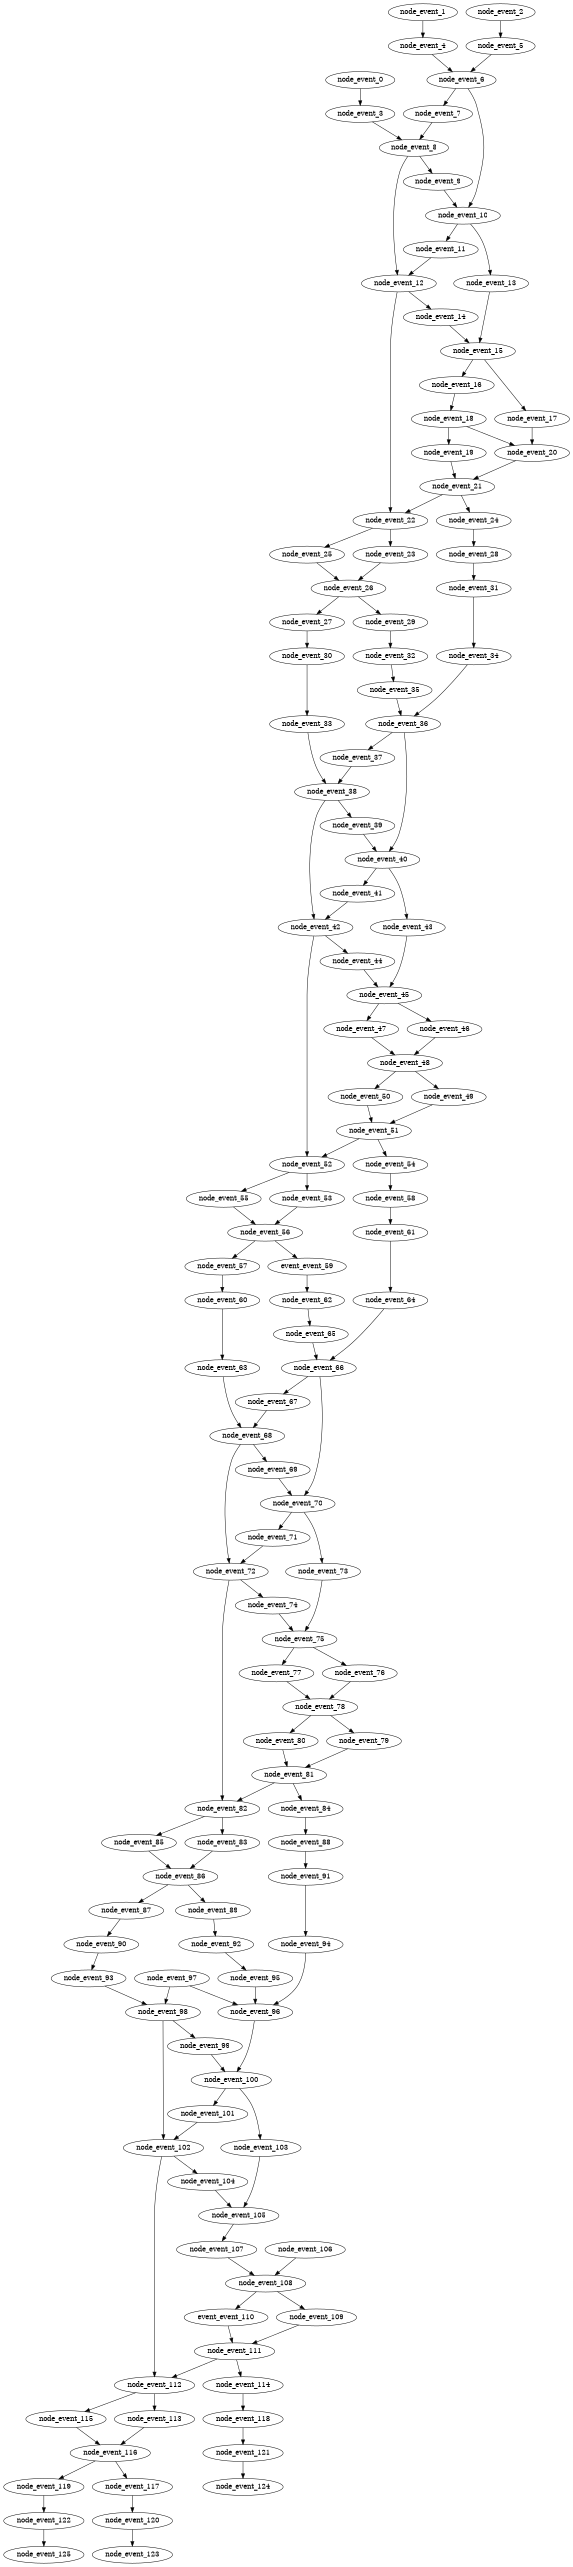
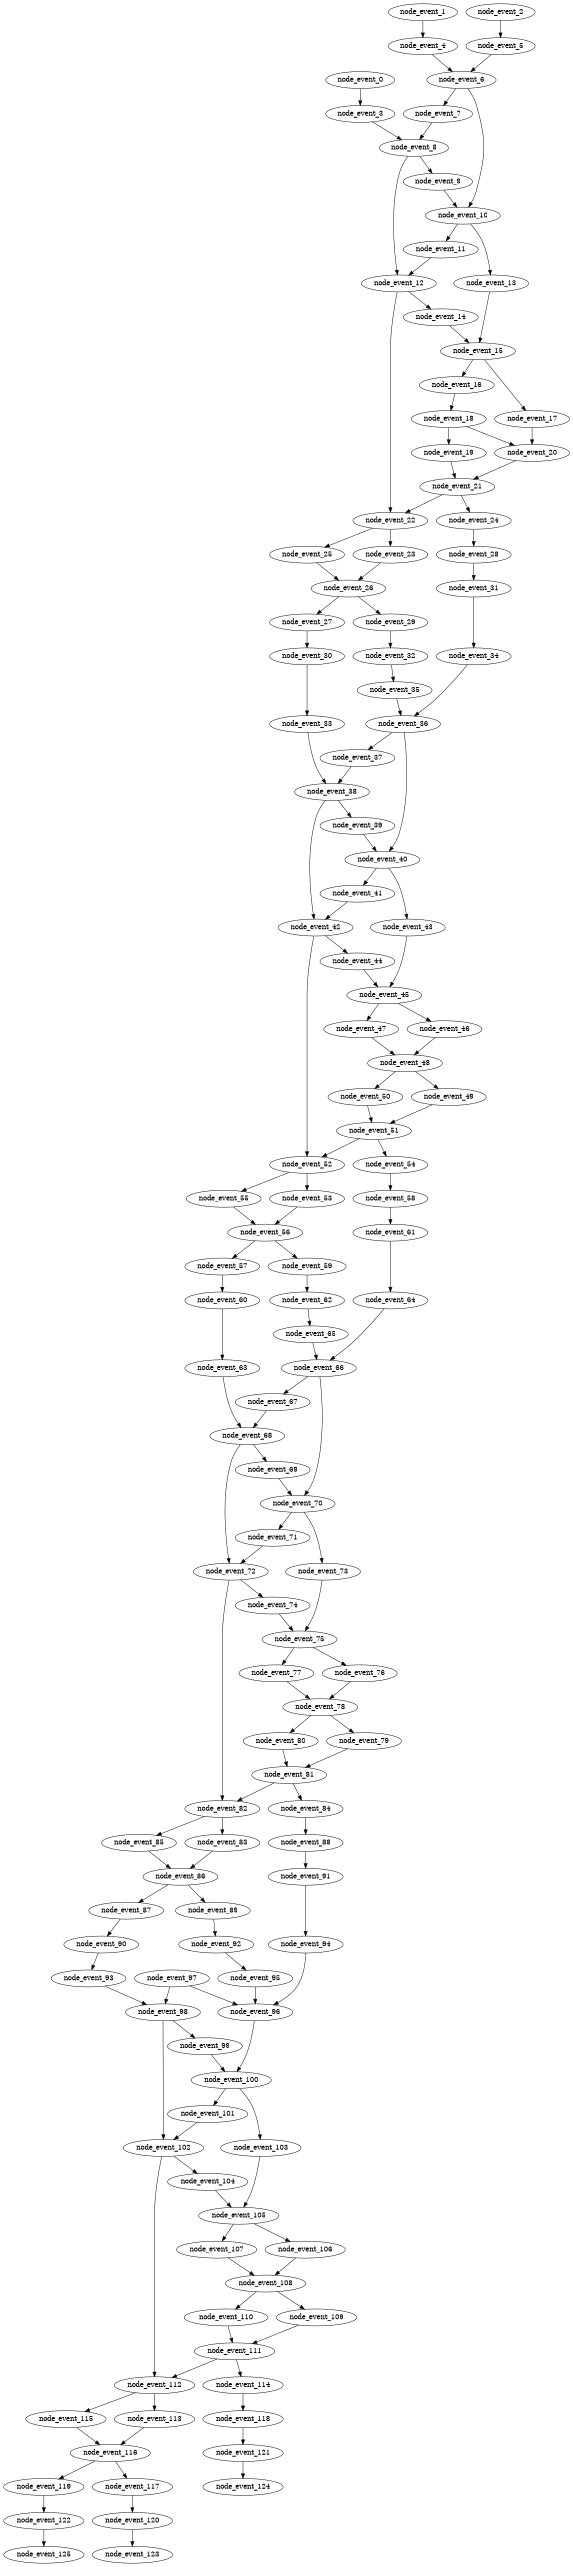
  digraph {
    node [Dependencies=0 Depth=1 EventType="DotQasm.Scheduling.GateEvent" Latency="00:00:00.0010000" Priority=0.005]
    node_event_0 [EventIndex=0 Priority=0.11300000000000009]
    node_event_3 [Dependencies=1 Depth=2 EventIndex=3 Priority=0.11200000000000009]
    node_event_8 [Dependencies=8 Depth=5 EventIndex=8 EventType="DotQasm.Scheduling.ControlledGateEvent" Latency="00:00:00.0020000" Priority=0.11100000000000008]
    node_event_1 [EventIndex=1 Priority=0.11600000000000009]
    node_event_4 [Dependencies=1 Depth=2 EventIndex=4 Priority=0.11500000000000009]
    node_event_6 [Dependencies=4 Depth=3 EventIndex=6 EventType="DotQasm.Scheduling.ControlledGateEvent" Latency="00:00:00.0020000" Priority=0.11400000000000009]
    node_event_2 [EventIndex=2 Priority=0.11600000000000009]
    node_event_5 [Dependencies=1 Depth=2 EventIndex=5 Priority=0.11500000000000009]
    node_event_9 [Dependencies=9 Depth=6 EventIndex=9 Priority=0.10900000000000008]
    node_event_12 [Dependencies=26 Depth=9 EventIndex=12 EventType="DotQasm.Scheduling.ControlledGateEvent" Latency="00:00:00.0020000" Priority=0.10500000000000008]
    node_event_7 [Dependencies=5 Depth=4 EventIndex=7 Priority=0.11200000000000009]
    node_event_10 [Dependencies=15 Depth=7 EventIndex=10 EventType="DotQasm.Scheduling.ControlledGateEvent" Latency="00:00:00.0020000" Priority=0.10800000000000008]
    node_event_11 [Dependencies=16 Depth=8 EventIndex=11 Priority=0.10600000000000008]
    node_event_13 [Dependencies=16 Depth=8 EventIndex=13 Priority=0.10300000000000008]
    node_event_14 [Dependencies=27 Depth=10 EventIndex=14 Priority=0.10300000000000008]
    node_event_22 [Dependencies=220 Depth=16 EventIndex=22 EventType="DotQasm.Scheduling.ControlledGateEvent" Latency="00:00:00.0020000" Priority=0.09400000000000007]
    node_event_15 [Dependencies=45 Depth=11 EventIndex=15 EventType="DotQasm.Scheduling.ControlledGateEvent" Latency="00:00:00.0020000" Priority=0.10200000000000008]
    node_event_23 [Dependencies=221 Depth=17 EventIndex=23 Priority=0.09200000000000007]
    node_event_25 [Dependencies=221 Depth=17 EventIndex=25 Priority=0.09200000000000007]
    node_event_16 [Dependencies=46 Depth=12 EventIndex=16 Priority=0.10000000000000007]
    node_event_17 [Dependencies=46 Depth=12 EventIndex=17 Priority=0.10000000000000007]
    node_event_18 [Dependencies=94 Depth=13 EventIndex=18 EventType="DotQasm.Scheduling.ControlledGateEvent" Latency="00:00:00.0020000" Priority=0.09900000000000007]
    node_event_20 [Dependencies=95 Depth=14 EventIndex=20 Priority=0.09700000000000007]
    node_event_19 [Dependencies=95 Depth=14 EventIndex=19 Priority=0.09700000000000007]
    node_event_21 [Dependencies=192 Depth=15 EventIndex=21 EventType="DotQasm.Scheduling.ControlledGateEvent" Latency="00:00:00.0020000" Priority=0.09600000000000007]
    node_event_24 [Dependencies=193 Depth=16 EventIndex=24 Priority=0.09000000000000007]
    node_event_28 [Dependencies=194 Depth=17 EventIndex=28 Priority=0.08900000000000007]
    node_event_26 [Dependencies=444 Depth=18 EventIndex=26 EventType="DotQasm.Scheduling.ControlledGateEvent" Latency="00:00:00.0020000" Priority=0.09100000000000007]
    node_event_27 [Dependencies=445 Depth=19 EventIndex=27 Priority=0.08600000000000006]
    node_event_29 [Dependencies=445 Depth=19 EventIndex=29 Priority=0.08900000000000007]
    node_event_31 [Dependencies=195 Depth=18 EventIndex=31 Priority=0.08800000000000006]
    node_event_30 [Dependencies=446 Depth=20 EventIndex=30 Priority=0.08500000000000006]
    node_event_32 [Dependencies=446 Depth=20 EventIndex=32 Priority=0.08800000000000006]
    node_event_33 [Dependencies=447 Depth=21 EventIndex=33 Priority=0.08400000000000006]
    node_event_34 [Dependencies=196 Depth=19 EventIndex=34 Priority=0.08700000000000006]
    node_event_35 [Dependencies=447 Depth=21 EventIndex=35 Priority=0.08700000000000006]
    node_event_38 [Dependencies=1095 Depth=24 EventIndex=38 EventType="DotQasm.Scheduling.ControlledGateEvent" Latency="00:00:00.0020000" Priority=0.08300000000000006]
    node_event_36 [Dependencies=645 Depth=22 EventIndex=36 EventType="DotQasm.Scheduling.ControlledGateEvent" Latency="00:00:00.0020000" Priority=0.08600000000000006]
    node_event_39 [Dependencies=1096 Depth=25 EventIndex=39 Priority=0.08100000000000006]
    node_event_42 [Dependencies=2841 Depth=28 EventIndex=42 EventType="DotQasm.Scheduling.ControlledGateEvent" Latency="00:00:00.0020000" Priority=0.07700000000000005]
    node_event_37 [Dependencies=646 Depth=23 EventIndex=37 Priority=0.08400000000000006]
    node_event_40 [Dependencies=1743 Depth=26 EventIndex=40 EventType="DotQasm.Scheduling.ControlledGateEvent" Latency="00:00:00.0020000" Priority=0.08000000000000006]
    node_event_41 [Dependencies=1744 Depth=27 EventIndex=41 Priority=0.07800000000000006]
    node_event_43 [Dependencies=1744 Depth=27 EventIndex=43 Priority=0.07500000000000005]
    node_event_44 [Dependencies=2842 Depth=29 EventIndex=44 Priority=0.07500000000000005]
    node_event_52 [Dependencies=21207 Depth=35 EventIndex=52 EventType="DotQasm.Scheduling.ControlledGateEvent" Latency="00:00:00.0020000" Priority=0.06600000000000004]
    node_event_45 [Dependencies=4588 Depth=30 EventIndex=45 EventType="DotQasm.Scheduling.ControlledGateEvent" Latency="00:00:00.0020000" Priority=0.07400000000000005]
    node_event_53 [Dependencies=21208 Depth=36 EventIndex=53 Priority=0.06400000000000004]
    node_event_55 [Dependencies=21208 Depth=36 EventIndex=55 Priority=0.06400000000000004]
    node_event_46 [Dependencies=4589 Depth=31 EventIndex=46 Priority=0.07200000000000005]
    node_event_47 [Dependencies=4589 Depth=31 EventIndex=47 Priority=0.07200000000000005]
    node_event_48 [Dependencies=9180 Depth=32 EventIndex=48 EventType="DotQasm.Scheduling.ControlledGateEvent" Latency="00:00:00.0020000" Priority=0.07100000000000005]
    node_event_49 [Dependencies=9181 Depth=33 EventIndex=49 Priority=0.06900000000000005]
    node_event_50 [Dependencies=9181 Depth=33 EventIndex=50 Priority=0.06900000000000005]
    node_event_51 [Dependencies=18364 Depth=34 EventIndex=51 EventType="DotQasm.Scheduling.ControlledGateEvent" Latency="00:00:00.0020000" Priority=0.06800000000000005]
    node_event_54 [Dependencies=18365 Depth=35 EventIndex=54 Priority=0.06200000000000004]
    node_event_58 [Dependencies=18366 Depth=36 EventIndex=58 Priority=0.06100000000000004]
    node_event_56 [Dependencies=42418 Depth=37 EventIndex=56 EventType="DotQasm.Scheduling.ControlledGateEvent" Latency="00:00:00.0020000" Priority=0.06300000000000004]
    node_event_57 [Dependencies=42419 Depth=38 EventIndex=57 Priority=0.05800000000000004]
-   node_event_59 [Dependencies=42419 Depth=38 EventIndex=59 Priority=0.06100000000000004 label=event_event_59]
+   node_event_59 [Dependencies=42419 Depth=38 EventIndex=59 Priority=0.06100000000000004]
    node_event_61 [Dependencies=18367 Depth=37 EventIndex=61 Priority=0.06000000000000004]
    node_event_60 [Dependencies=42420 Depth=39 EventIndex=60 Priority=0.05700000000000004]
    node_event_62 [Dependencies=42420 Depth=39 EventIndex=62 Priority=0.06000000000000004]
    node_event_63 [Dependencies=42421 Depth=40 EventIndex=63 Priority=0.056000000000000036]
    node_event_64 [Dependencies=18368 Depth=38 EventIndex=64 Priority=0.05900000000000004]
    node_event_65 [Dependencies=42421 Depth=40 EventIndex=65 Priority=0.05900000000000004]
    node_event_68 [Dependencies=103215 Depth=43 EventIndex=68 EventType="DotQasm.Scheduling.ControlledGateEvent" Latency="00:00:00.0020000" Priority=0.055000000000000035]
    node_event_66 [Dependencies=60791 Depth=41 EventIndex=66 EventType="DotQasm.Scheduling.ControlledGateEvent" Latency="00:00:00.0020000" Priority=0.05800000000000004]
    node_event_69 [Dependencies=103216 Depth=44 EventIndex=69 Priority=0.05300000000000003]
    node_event_72 [Dependencies=267227 Depth=47 EventIndex=72 EventType="DotQasm.Scheduling.ControlledGateEvent" Latency="00:00:00.0020000" Priority=0.04900000000000003]
    node_event_67 [Dependencies=60792 Depth=42 EventIndex=67 Priority=0.056000000000000036]
    node_event_70 [Dependencies=164009 Depth=45 EventIndex=70 EventType="DotQasm.Scheduling.ControlledGateEvent" Latency="00:00:00.0020000" Priority=0.05200000000000003]
    node_event_71 [Dependencies=164010 Depth=46 EventIndex=71 Priority=0.05000000000000003]
    node_event_73 [Dependencies=164010 Depth=46 EventIndex=73 Priority=0.04700000000000003]
    node_event_74 [Dependencies=267228 Depth=48 EventIndex=74 Priority=0.04700000000000003]
    node_event_82 [Dependencies=1992201 Depth=54 EventIndex=82 EventType="DotQasm.Scheduling.ControlledGateEvent" Latency="00:00:00.0020000" Priority=0.03800000000000002]
    node_event_75 [Dependencies=431240 Depth=49 EventIndex=75 EventType="DotQasm.Scheduling.ControlledGateEvent" Latency="00:00:00.0020000" Priority=0.04600000000000003]
    node_event_83 [Dependencies=1992202 Depth=55 EventIndex=83 Priority=0.03600000000000002]
    node_event_85 [Dependencies=1992202 Depth=55 EventIndex=85 Priority=0.03600000000000002]
    node_event_76 [Dependencies=431241 Depth=50 EventIndex=76 Priority=0.044000000000000025]
    node_event_77 [Dependencies=431241 Depth=50 EventIndex=77 Priority=0.044000000000000025]
    node_event_78 [Dependencies=862484 Depth=51 EventIndex=78 EventType="DotQasm.Scheduling.ControlledGateEvent" Latency="00:00:00.0020000" Priority=0.043000000000000024]
    node_event_79 [Dependencies=862485 Depth=52 EventIndex=79 Priority=0.04100000000000002]
    node_event_80 [Dependencies=862485 Depth=52 EventIndex=80 Priority=0.04100000000000002]
    node_event_81 [Dependencies=1724972 Depth=53 EventIndex=81 EventType="DotQasm.Scheduling.ControlledGateEvent" Latency="00:00:00.0020000" Priority=0.04000000000000002]
    node_event_84 [Dependencies=1724973 Depth=54 EventIndex=84 Priority=0.034000000000000016]
    node_event_88 [Dependencies=1724974 Depth=55 EventIndex=88 Priority=0.033000000000000015]
    node_event_86 [Dependencies=3984406 Depth=56 EventIndex=86 EventType="DotQasm.Scheduling.ControlledGateEvent" Latency="00:00:00.0020000" Priority=0.03500000000000002]
    node_event_87 [Dependencies=3984407 Depth=57 EventIndex=87 Priority=0.030000000000000013]
    node_event_89 [Dependencies=3984407 Depth=57 EventIndex=89 Priority=0.033000000000000015]
    node_event_91 [Dependencies=1724975 Depth=56 EventIndex=91 Priority=0.032000000000000015]
    node_event_90 [Dependencies=3984408 Depth=58 EventIndex=90 Priority=0.029000000000000012]
    node_event_92 [Dependencies=3984408 Depth=58 EventIndex=92 Priority=0.032000000000000015]
    node_event_93 [Dependencies=3984409 Depth=59 EventIndex=93 Priority=0.02800000000000001]
    node_event_94 [Dependencies=1724976 Depth=57 EventIndex=94 Priority=0.031000000000000014]
    node_event_95 [Dependencies=3984409 Depth=59 EventIndex=95 Priority=0.031000000000000014]
    node_event_98 [Dependencies=9693799 Depth=62 EventIndex=98 EventType="DotQasm.Scheduling.ControlledGateEvent" Latency="00:00:00.0020000" Priority=0.02700000000000001]
    node_event_96 [Dependencies=5709387 Depth=60 EventIndex=96 EventType="DotQasm.Scheduling.ControlledGateEvent" Latency="00:00:00.0020000" Priority=0.030000000000000013]
    node_event_99 [Dependencies=9693800 Depth=63 EventIndex=99 Priority=0.02500000000000001]
    node_event_102 [Dependencies=25096991 Depth=66 EventIndex=102 EventType="DotQasm.Scheduling.ControlledGateEvent" Latency="00:00:00.0020000" Priority=0.021000000000000005]
    node_event_100 [Dependencies=15403189 Depth=64 EventIndex=100 EventType="DotQasm.Scheduling.ControlledGateEvent" Latency="00:00:00.0020000" Priority=0.024000000000000007]
    node_event_97 [Dependencies=5709388 Depth=61 EventIndex=97 Priority=0.02800000000000001]
    node_event_101 [Dependencies=15403190 Depth=65 EventIndex=101 Priority=0.022000000000000006]
    node_event_103 [Dependencies=15403190 Depth=65 EventIndex=103 Priority=0.019000000000000003]
    node_event_104 [Dependencies=25096992 Depth=67 EventIndex=104 Priority=0.019000000000000003]
    node_event_112 [Dependencies=187097741 Depth=73 EventIndex=112 EventType="DotQasm.Scheduling.ControlledGateEvent" Latency="00:00:00.0020000" Priority=0.01]
    node_event_105 [Dependencies=40500184 Depth=68 EventIndex=105 EventType="DotQasm.Scheduling.ControlledGateEvent" Latency="00:00:00.0020000" Priority=0.018000000000000002]
    node_event_113 [Dependencies=187097742 Depth=74 EventIndex=113 Priority=0.008]
    node_event_115 [Dependencies=187097742 Depth=74 EventIndex=115 Priority=0.008]
    node_event_106 [Dependencies=40500185 Depth=69 EventIndex=106 Priority=0.016]
    node_event_107 [Dependencies=40500185 Depth=69 EventIndex=107 Priority=0.016]
    node_event_108 [Dependencies=81000372 Depth=70 EventIndex=108 EventType="DotQasm.Scheduling.ControlledGateEvent" Latency="00:00:00.0020000" Priority=0.015000000000000001]
    node_event_109 [Dependencies=81000373 Depth=71 EventIndex=109 Priority=0.013000000000000001]
-   node_event_110 [Dependencies=81000373 Depth=71 EventIndex=110 Priority=0.013000000000000001 label=event_event_110]
+   node_event_110 [Dependencies=81000373 Depth=71 EventIndex=110 Priority=0.013000000000000001]
    node_event_111 [Dependencies=162000748 Depth=72 EventIndex=111 EventType="DotQasm.Scheduling.ControlledGateEvent" Latency="00:00:00.0020000" Priority=0.012]
    node_event_114 [Dependencies=162000749 Depth=73 EventIndex=114 Priority=0.006]
    node_event_118 [Dependencies=162000750 Depth=74 EventIndex=118]
    node_event_116 [Dependencies=374195486 Depth=75 EventIndex=116 EventType="DotQasm.Scheduling.ControlledGateEvent" Latency="00:00:00.0020000" Priority=0.007]
    node_event_117 [Dependencies=374195487 Depth=76 EventIndex=117]
    node_event_119 [Dependencies=374195487 Depth=76 EventIndex=119]
    node_event_121 [Dependencies=162000751 Depth=75 EventIndex=121 Priority=0.004]
    node_event_120 [Dependencies=374195488 Depth=77 EventIndex=120 Priority=0.004]
    node_event_122 [Dependencies=374195488 Depth=77 EventIndex=122 Priority=0.004]
    node_event_123 [Dependencies=374195489 Depth=78 EventIndex=123 EventType="DotQasm.Scheduling.MeasurementEvent" Latency="00:00:00.0030000" Priority=0.003]
    node_event_124 [Dependencies=162000752 Depth=76 EventIndex=124 EventType="DotQasm.Scheduling.MeasurementEvent" Latency="00:00:00.0030000" Priority=0.003]
    node_event_125 [Dependencies=374195489 Depth=78 EventIndex=125 EventType="DotQasm.Scheduling.MeasurementEvent" Latency="00:00:00.0030000" Priority=0.003]
    node_event_0 -> node_event_3
    node_event_3 -> node_event_8
    node_event_8 -> node_event_9
    node_event_8 -> node_event_12
    node_event_1 -> node_event_4
    node_event_4 -> node_event_6
    node_event_6 -> node_event_7
    node_event_6 -> node_event_10
    node_event_2 -> node_event_5
    node_event_5 -> node_event_6
    node_event_9 -> node_event_10
    node_event_12 -> node_event_14
    node_event_12 -> node_event_22
    node_event_7 -> node_event_8
    node_event_10 -> node_event_11
    node_event_10 -> node_event_13
    node_event_11 -> node_event_12
    node_event_13 -> node_event_15
    node_event_14 -> node_event_15
    node_event_22 -> node_event_23
    node_event_22 -> node_event_25
    node_event_15 -> node_event_16
    node_event_15 -> node_event_17
    node_event_23 -> node_event_26
    node_event_25 -> node_event_26
    node_event_16 -> node_event_18
    node_event_17 -> node_event_20
    node_event_18 -> node_event_20
    node_event_18 -> node_event_19
    node_event_20 -> node_event_21
    node_event_19 -> node_event_21
    node_event_21 -> node_event_22
    node_event_21 -> node_event_24
    node_event_24 -> node_event_28
    node_event_28 -> node_event_31
    node_event_26 -> node_event_27
    node_event_26 -> node_event_29
    node_event_27 -> node_event_30
    node_event_29 -> node_event_32
    node_event_31 -> node_event_34
    node_event_30 -> node_event_33
    node_event_32 -> node_event_35
    node_event_33 -> node_event_38
    node_event_34 -> node_event_36
    node_event_35 -> node_event_36
    node_event_38 -> node_event_39
    node_event_38 -> node_event_42
    node_event_36 -> node_event_37
    node_event_36 -> node_event_40
    node_event_39 -> node_event_40
    node_event_42 -> node_event_44
    node_event_42 -> node_event_52
    node_event_37 -> node_event_38
    node_event_40 -> node_event_41
    node_event_40 -> node_event_43
    node_event_41 -> node_event_42
    node_event_43 -> node_event_45
    node_event_44 -> node_event_45
    node_event_52 -> node_event_53
    node_event_52 -> node_event_55
    node_event_45 -> node_event_46
    node_event_45 -> node_event_47
    node_event_53 -> node_event_56
    node_event_55 -> node_event_56
    node_event_46 -> node_event_48
    node_event_47 -> node_event_48
    node_event_48 -> node_event_49
    node_event_48 -> node_event_50
    node_event_49 -> node_event_51
    node_event_50 -> node_event_51
    node_event_51 -> node_event_52
    node_event_51 -> node_event_54
    node_event_54 -> node_event_58
    node_event_58 -> node_event_61
    node_event_56 -> node_event_57
    node_event_56 -> node_event_59
    node_event_57 -> node_event_60
    node_event_59 -> node_event_62
    node_event_61 -> node_event_64
    node_event_60 -> node_event_63
    node_event_62 -> node_event_65
    node_event_63 -> node_event_68
    node_event_64 -> node_event_66
    node_event_65 -> node_event_66
    node_event_68 -> node_event_69
    node_event_68 -> node_event_72
    node_event_66 -> node_event_67
    node_event_66 -> node_event_70
    node_event_69 -> node_event_70
    node_event_72 -> node_event_74
    node_event_72 -> node_event_82
    node_event_67 -> node_event_68
    node_event_70 -> node_event_71
    node_event_70 -> node_event_73
    node_event_71 -> node_event_72
    node_event_73 -> node_event_75
    node_event_74 -> node_event_75
    node_event_82 -> node_event_83
    node_event_82 -> node_event_85
    node_event_75 -> node_event_76
    node_event_75 -> node_event_77
    node_event_83 -> node_event_86
    node_event_85 -> node_event_86
    node_event_76 -> node_event_78
    node_event_77 -> node_event_78
    node_event_78 -> node_event_79
    node_event_78 -> node_event_80
    node_event_79 -> node_event_81
    node_event_80 -> node_event_81
    node_event_81 -> node_event_82
    node_event_81 -> node_event_84
    node_event_84 -> node_event_88
    node_event_88 -> node_event_91
    node_event_86 -> node_event_87
    node_event_86 -> node_event_89
    node_event_87 -> node_event_90
    node_event_89 -> node_event_92
    node_event_91 -> node_event_94
    node_event_90 -> node_event_93
    node_event_92 -> node_event_95
    node_event_93 -> node_event_98
    node_event_94 -> node_event_96
    node_event_95 -> node_event_96
    node_event_98 -> node_event_99
    node_event_98 -> node_event_102
    node_event_96 -> node_event_100
    node_event_99 -> node_event_100
    node_event_102 -> node_event_104
    node_event_102 -> node_event_112
    node_event_100 -> node_event_101
    node_event_100 -> node_event_103
    node_event_97 -> node_event_98
    node_event_97 -> node_event_96
    node_event_101 -> node_event_102
    node_event_103 -> node_event_105
    node_event_104 -> node_event_105
    node_event_112 -> node_event_113
    node_event_112 -> node_event_115
+   node_event_105 -> node_event_106
    node_event_105 -> node_event_107
    node_event_113 -> node_event_116
    node_event_115 -> node_event_116
    node_event_106 -> node_event_108
    node_event_107 -> node_event_108
    node_event_108 -> node_event_109
    node_event_108 -> node_event_110
    node_event_109 -> node_event_111
    node_event_110 -> node_event_111
    node_event_111 -> node_event_112
    node_event_111 -> node_event_114
    node_event_114 -> node_event_118
    node_event_118 -> node_event_121
    node_event_116 -> node_event_117
    node_event_116 -> node_event_119
    node_event_117 -> node_event_120
    node_event_119 -> node_event_122
    node_event_121 -> node_event_124
    node_event_120 -> node_event_123
    node_event_122 -> node_event_125
  }
